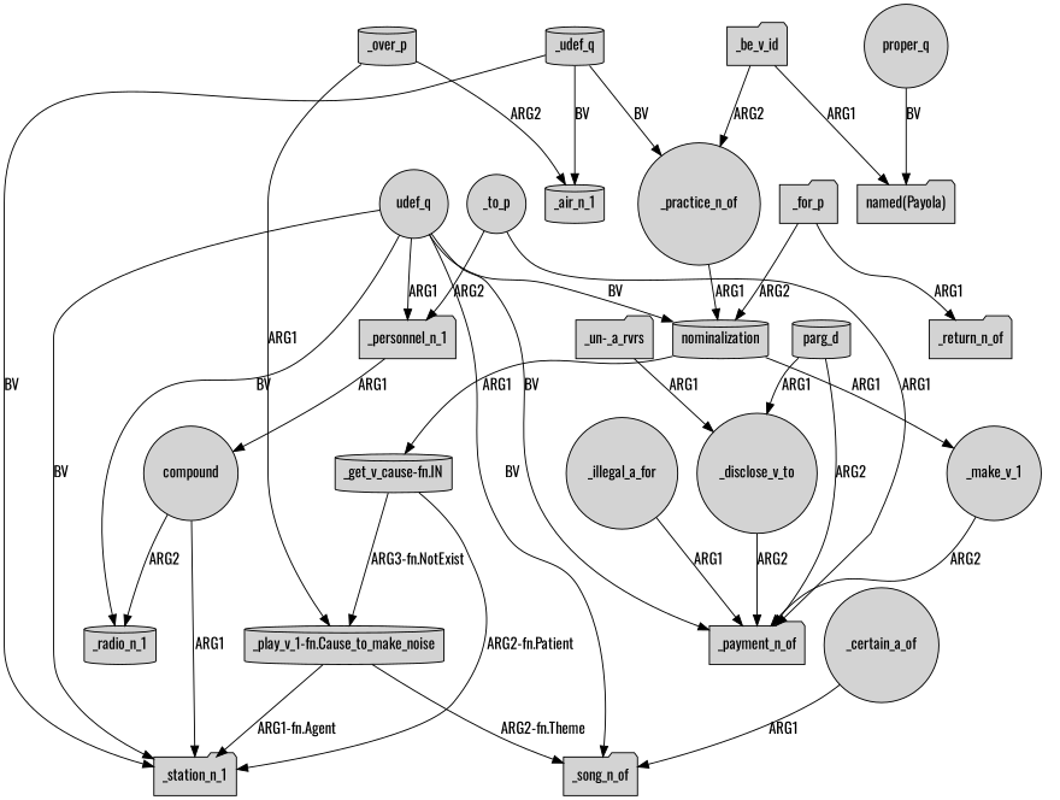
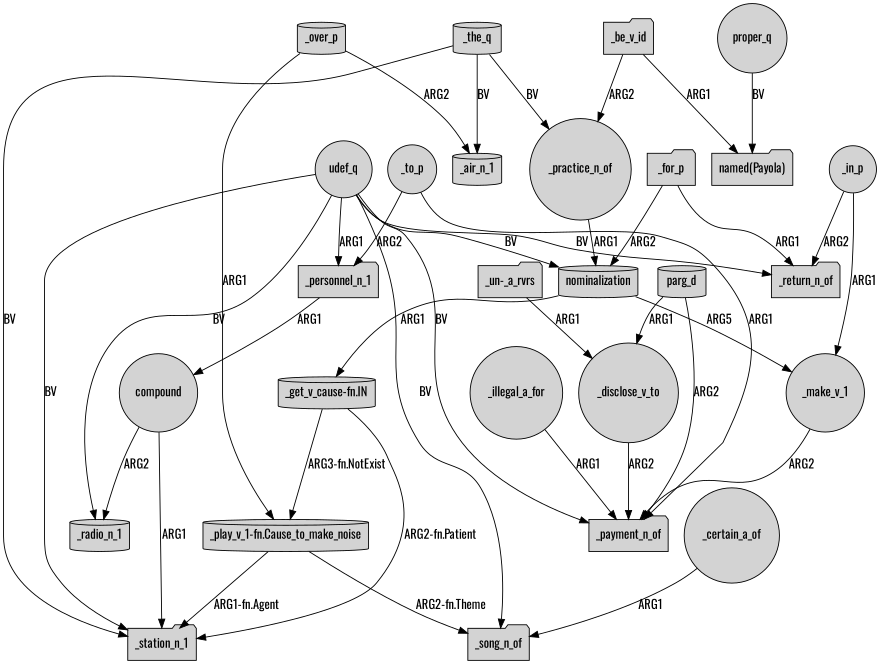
  digraph {
    fontname=Oswald
    node [fontname=Oswald shape=circle style=filled]
    edge [fontname=Oswald]
    _payment_n_of [shape=folder]
    _illegal_a_for
    _for_p [shape=folder]
    _return_n_of [shape=folder]
    nominalization [shape=cylinder]
    "_get_v_cause-fn.IN" [shape=cylinder]
    _make_v_1
    "_play_v_1-fn.Cause_to_make_noise" [shape=cylinder]
    _song_n_of [shape=folder]
    _station_n_1 [shape=folder]
    _to_p
    _personnel_n_1 [shape=folder]
    compound
    udef_q
    _radio_n_1 [shape=cylinder]
    _be_v_id [shape=folder]
    "named(Payola)" [shape=folder]
    _practice_n_of
    _over_p [shape=cylinder]
    _air_n_1 [shape=cylinder]
-   _the_q [shape=cylinder label=_udef_q]
+   _in_p
+   _the_q [shape=cylinder]
    "_un-_a_rvrs" [shape=folder]
    _disclose_v_to
    parg_d [shape=cylinder]
    _certain_a_of
    proper_q
    _illegal_a_for -> _payment_n_of [label=ARG1]
    _for_p -> _return_n_of [label=ARG1]
    _for_p -> nominalization [label=ARG2]
    nominalization -> "_get_v_cause-fn.IN" [label=ARG1]
-   nominalization -> _make_v_1 [label=ARG1]
+   nominalization -> _make_v_1 [label=ARG5]
    "_get_v_cause-fn.IN" -> "_play_v_1-fn.Cause_to_make_noise" [label="ARG3-fn.NotExist"]
    "_get_v_cause-fn.IN" -> _station_n_1 [label="ARG2-fn.Patient"]
    _make_v_1 -> _payment_n_of [label=ARG2]
    "_play_v_1-fn.Cause_to_make_noise" -> _song_n_of [label="ARG2-fn.Theme"]
    "_play_v_1-fn.Cause_to_make_noise" -> _station_n_1 [label="ARG1-fn.Agent"]
    _to_p -> _payment_n_of [label=ARG1]
    _to_p -> _personnel_n_1 [label=ARG2]
    _personnel_n_1 -> compound [label=ARG1]
    compound -> _station_n_1 [label=ARG1]
    compound -> _radio_n_1 [label=ARG2]
    udef_q -> _payment_n_of [label=BV]
+   udef_q -> _return_n_of [label=BV]
    udef_q -> nominalization [label=BV]
    udef_q -> _song_n_of [label=BV]
    udef_q -> _station_n_1 [label=BV]
    udef_q -> _personnel_n_1 [label=ARG1]
    udef_q -> _radio_n_1 [label=BV]
    _be_v_id -> "named(Payola)" [label=ARG1]
    _be_v_id -> _practice_n_of [label=ARG2]
    _practice_n_of -> nominalization [label=ARG1]
    _over_p -> "_play_v_1-fn.Cause_to_make_noise" [label=ARG1]
    _over_p -> _air_n_1 [label=ARG2]
+   _in_p -> _return_n_of [label=ARG2]
+   _in_p -> _make_v_1 [label=ARG1]
    _the_q -> _station_n_1 [label=BV]
    _the_q -> _practice_n_of [label=BV]
    _the_q -> _air_n_1 [label=BV]
    "_un-_a_rvrs" -> _disclose_v_to [label=ARG1]
    _disclose_v_to -> _payment_n_of [label=ARG2]
    parg_d -> _payment_n_of [label=ARG2]
    parg_d -> _disclose_v_to [label=ARG1]
    _certain_a_of -> _song_n_of [label=ARG1]
    proper_q -> "named(Payola)" [label=BV]
  }
